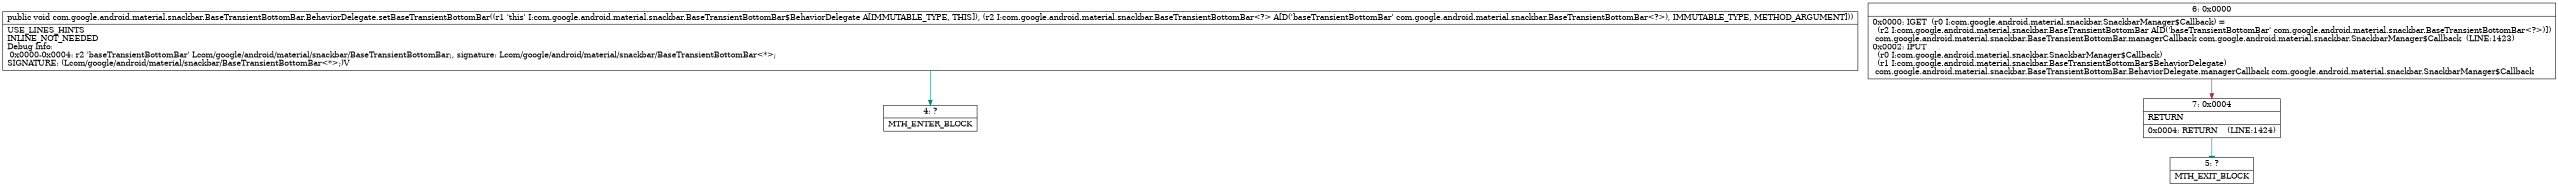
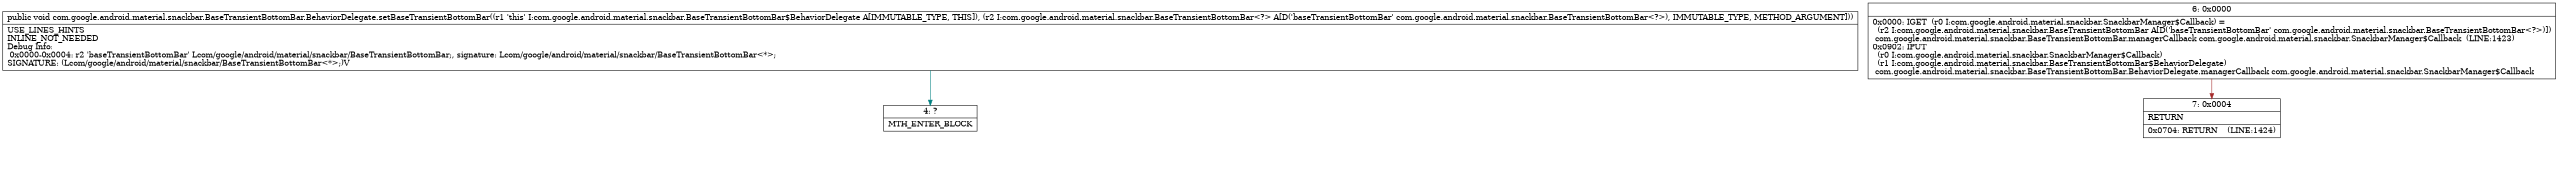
  digraph {
    node [shape=record]
    edge [arrowhead=normal color=teal]
    n1 [label="{4\:\ ?|MTH_ENTER_BLOCK\l}"]
-   n2 [label="{6\:\ 0x0000|0x0000: IGET  (r0 I:com.google.android.material.snackbar.SnackbarManager$Callback) = \l  (r2 I:com.google.android.material.snackbar.BaseTransientBottomBar A[D('baseTransientBottomBar' com.google.android.material.snackbar.BaseTransientBottomBar\<?\>)])\l com.google.android.material.snackbar.BaseTransientBottomBar.managerCallback com.google.android.material.snackbar.SnackbarManager$Callback  (LINE:1423)\l0x0002: IPUT  \l  (r0 I:com.google.android.material.snackbar.SnackbarManager$Callback)\l  (r1 I:com.google.android.material.snackbar.BaseTransientBottomBar$BehaviorDelegate)\l com.google.android.material.snackbar.BaseTransientBottomBar.BehaviorDelegate.managerCallback com.google.android.material.snackbar.SnackbarManager$Callback \l}"]
-   n3 [label="{7\:\ 0x0004|RETURN\l|0x0004: RETURN    (LINE:1424)\l}"]
-   n4 [label="{5\:\ ?|MTH_EXIT_BLOCK\l}"]
+   n2 [label="{6\:\ 0x0000|0x0000: IGET  (r0 I:com.google.android.material.snackbar.SnackbarManager$Callback) = \l  (r2 I:com.google.android.material.snackbar.BaseTransientBottomBar A[D('baseTransientBottomBar' com.google.android.material.snackbar.BaseTransientBottomBar\<?\>)])\l com.google.android.material.snackbar.BaseTransientBottomBar.managerCallback com.google.android.material.snackbar.SnackbarManager$Callback  (LINE:1423)\l0x0902: IPUT  \l  (r0 I:com.google.android.material.snackbar.SnackbarManager$Callback)\l  (r1 I:com.google.android.material.snackbar.BaseTransientBottomBar$BehaviorDelegate)\l com.google.android.material.snackbar.BaseTransientBottomBar.BehaviorDelegate.managerCallback com.google.android.material.snackbar.SnackbarManager$Callback \l}"]
+   n3 [label="{7\:\ 0x0004|RETURN\l|0x0704: RETURN    (LINE:1424)\l}"]
    n5 [label="{public void com.google.android.material.snackbar.BaseTransientBottomBar.BehaviorDelegate.setBaseTransientBottomBar((r1 'this' I:com.google.android.material.snackbar.BaseTransientBottomBar$BehaviorDelegate A[IMMUTABLE_TYPE, THIS]), (r2 I:com.google.android.material.snackbar.BaseTransientBottomBar\<?\> A[D('baseTransientBottomBar' com.google.android.material.snackbar.BaseTransientBottomBar\<?\>), IMMUTABLE_TYPE, METHOD_ARGUMENT]))  | USE_LINES_HINTS\lINLINE_NOT_NEEDED\lDebug Info:\l  0x0000\-0x0004: r2 'baseTransientBottomBar' Lcom\/google\/android\/material\/snackbar\/BaseTransientBottomBar;, signature: Lcom\/google\/android\/material\/snackbar\/BaseTransientBottomBar\<*\>;\lSIGNATURE: (Lcom\/google\/android\/material\/snackbar\/BaseTransientBottomBar\<*\>;)V\l}"]
    n2 -> n3 [color=brown]
-   n3 -> n4 [arrowhead=tee]
    n5 -> n1
  }
